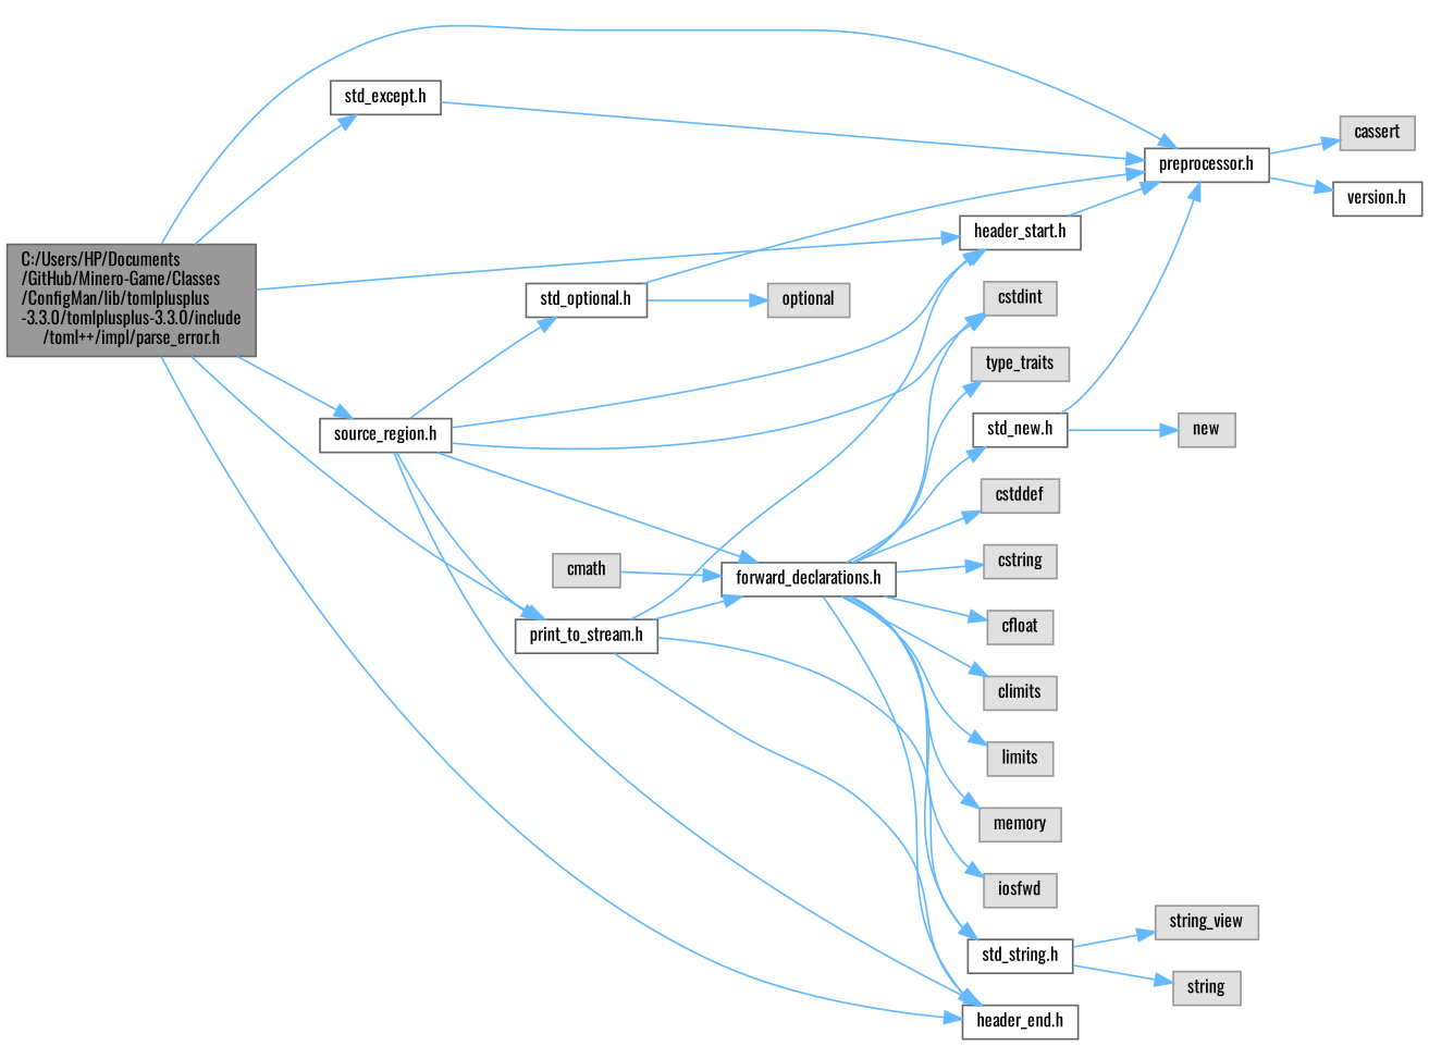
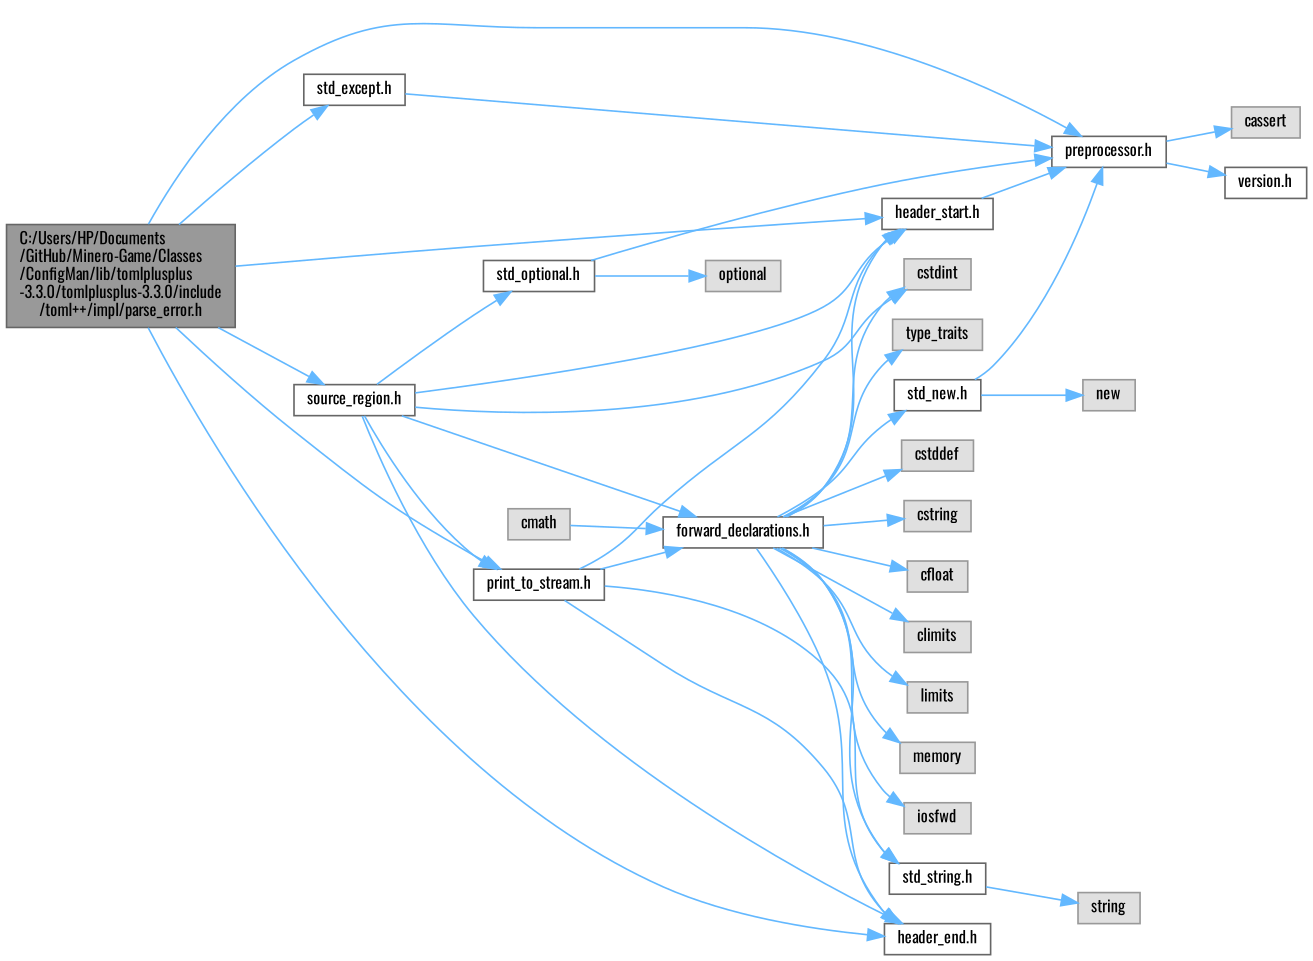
  digraph {
    fontname=Oswald
    rankdir=LR
    node [color=grey60 fillcolor="#E0E0E0" fontname=Oswald fontsize=10 shape=box style=filled]
    edge [color=steelblue1 fontname=Oswald fontsize=10 labelfontname=Helvetica labelfontsize=10 style=solid]
    n1 [color=gray40 fillcolor=grey60 fontcolor=black height=0.2 label="C:/Users/HP/Documents\l/GitHub/Minero-Game/Classes\l/ConfigMan/lib/tomlplusplus\l-3.3.0/tomlplusplus-3.3.0/include\l/toml++/impl/parse_error.h" width=0.4]
    n2 [color=grey40 fillcolor=white height=0.2 label="preprocessor.h" width=0.4]
    n3 [color=grey40 fillcolor=white height=0.2 label="std_except.h" width=0.4]
    n4 [color=grey40 fillcolor=white height=0.2 label="source_region.h" width=0.4]
    n5 [color=grey40 fillcolor=white height=0.2 label="header_start.h" width=0.4]
    n6 [color=grey40 fillcolor=white height=0.2 label="header_end.h" width=0.4]
    n7 [color=grey40 fillcolor=white height=0.2 label="print_to_stream.h" width=0.4]
    n8 [height=0.2 label=cassert width=0.4]
    n9 [color=grey40 fillcolor=white height=0.2 label="version.h" width=0.4]
    n10 [color=grey40 fillcolor=white height=0.2 label="std_optional.h" width=0.4]
    n11 [color=grey40 fillcolor=white height=0.2 label="forward_declarations.h" width=0.4]
    n12 [height=0.2 label=cstdint width=0.4]
    n13 [color=grey40 fillcolor=white height=0.2 label="std_string.h" width=0.4]
    n14 [height=0.2 label=optional width=0.4]
-   n15 [height=0.2 label=string_view width=0.4]
    n16 [height=0.2 label=string width=0.4]
    n17 [color=grey40 fillcolor=white height=0.2 label="std_new.h" width=0.4]
    n18 [height=0.2 label=cstddef width=0.4]
    n19 [height=0.2 label=cstring width=0.4]
    n20 [height=0.2 label=cfloat width=0.4]
    n21 [height=0.2 label=climits width=0.4]
    n22 [height=0.2 label=limits width=0.4]
    n23 [height=0.2 label=memory width=0.4]
    n24 [height=0.2 label=iosfwd width=0.4]
    n25 [height=0.2 label=type_traits width=0.4]
    n26 [height=0.2 label=new width=0.4]
    n27 [height=0.2 label=cmath width=0.4]
    n1 -> n2
    n1 -> n3
    n1 -> n4
    n1 -> n5
    n1 -> n6
    n1 -> n7
    n2 -> n8
    n2 -> n9
    n3 -> n2
    n4 -> n5
    n4 -> n6
    n4 -> n7
    n4 -> n10
    n4 -> n11
    n4 -> n12
    n5 -> n2
    n7 -> n5
    n7 -> n6
    n7 -> n11
    n7 -> n13
    n10 -> n2
    n10 -> n14
+   n11 -> n5
    n11 -> n6
    n11 -> n12
    n11 -> n13
    n11 -> n17
    n11 -> n18
    n11 -> n19
    n11 -> n20
    n11 -> n21
    n11 -> n22
    n11 -> n23
    n11 -> n24
    n11 -> n25
-   n13 -> n15
    n13 -> n16
    n17 -> n2
    n17 -> n26
    n27 -> n11
  }
